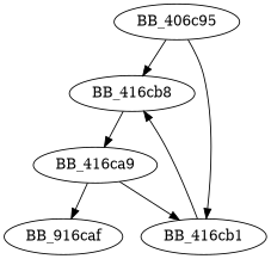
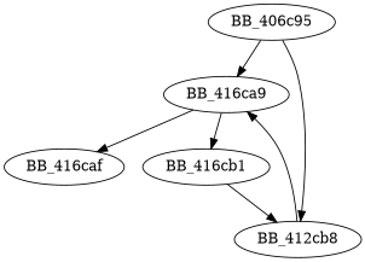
  digraph {
    n1 [label=BB_406c95]
    BB_416ca9
-   BB_416cb8
-   BB_416caf [label=BB_916caf]
+   BB_416cb8 [label=BB_412cb8]
+   BB_416caf
    BB_416cb1
-   n1 -> BB_416cb1
+   n1 -> BB_416ca9
    n1 -> BB_416cb8
    BB_416ca9 -> BB_416caf
    BB_416ca9 -> BB_416cb1
    BB_416cb8 -> BB_416ca9
    BB_416cb1 -> BB_416cb8
  }
